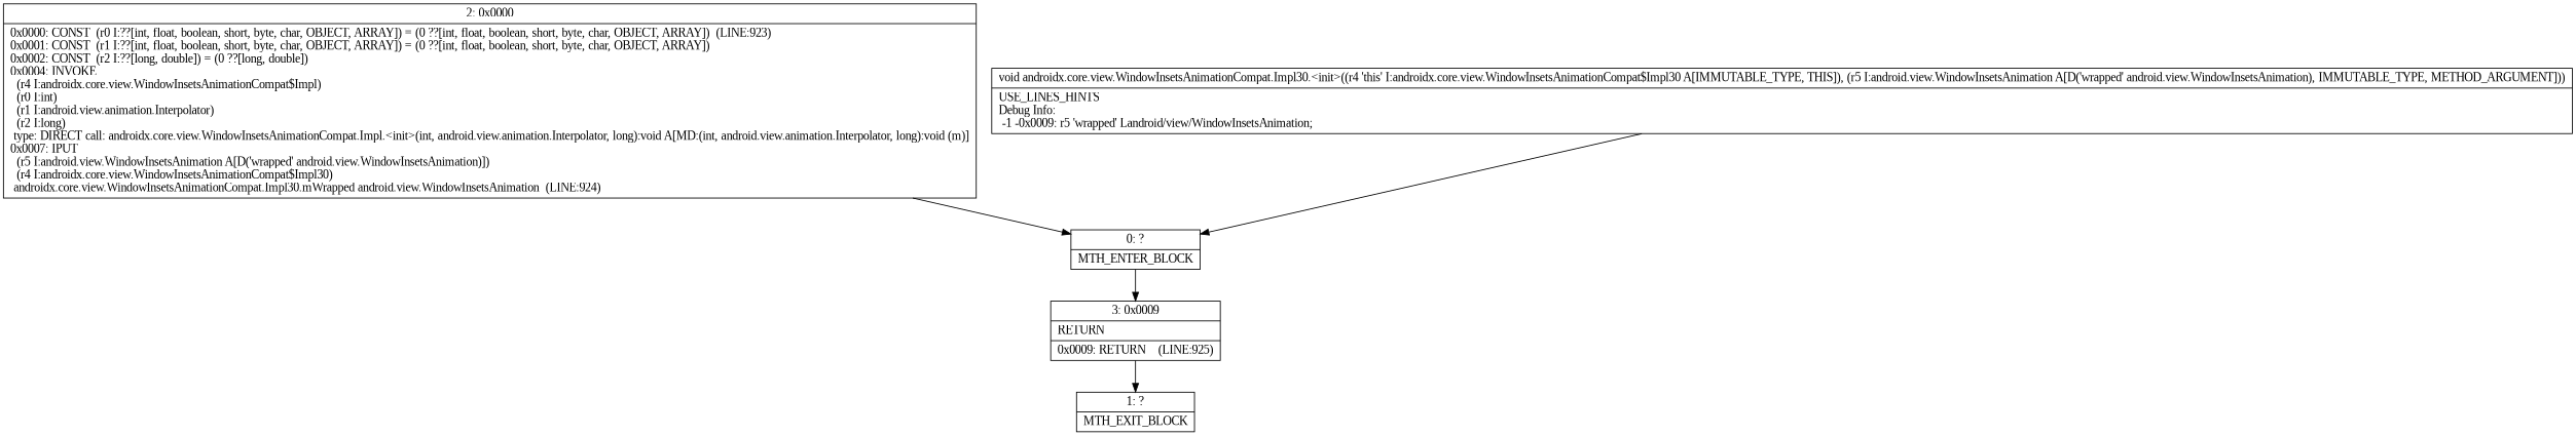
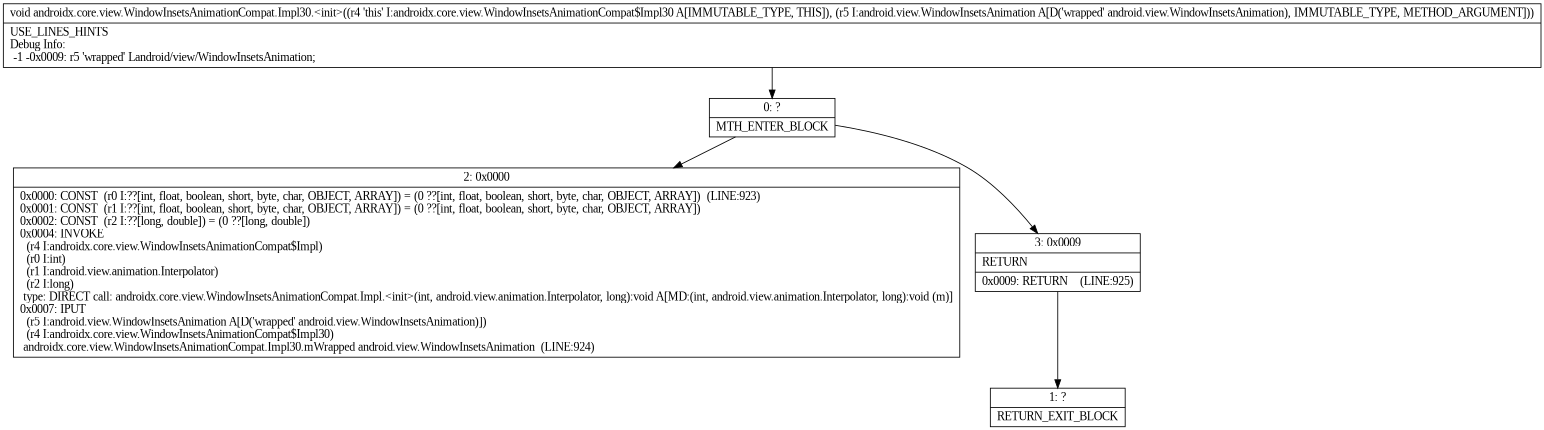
  digraph {
    fontname="Liberation Serif"
    node [fontname="Liberation Serif" shape=record]
    edge [fontname="Liberation Serif"]
    n1 [label="{0\:\ ?|MTH_ENTER_BLOCK\l}"]
    n2 [label="{2\:\ 0x0000|0x0000: CONST  (r0 I:??[int, float, boolean, short, byte, char, OBJECT, ARRAY]) = (0 ??[int, float, boolean, short, byte, char, OBJECT, ARRAY])  (LINE:923)\l0x0001: CONST  (r1 I:??[int, float, boolean, short, byte, char, OBJECT, ARRAY]) = (0 ??[int, float, boolean, short, byte, char, OBJECT, ARRAY]) \l0x0002: CONST  (r2 I:??[long, double]) = (0 ??[long, double]) \l0x0004: INVOKE  \l  (r4 I:androidx.core.view.WindowInsetsAnimationCompat$Impl)\l  (r0 I:int)\l  (r1 I:android.view.animation.Interpolator)\l  (r2 I:long)\l type: DIRECT call: androidx.core.view.WindowInsetsAnimationCompat.Impl.\<init\>(int, android.view.animation.Interpolator, long):void A[MD:(int, android.view.animation.Interpolator, long):void (m)]\l0x0007: IPUT  \l  (r5 I:android.view.WindowInsetsAnimation A[D('wrapped' android.view.WindowInsetsAnimation)])\l  (r4 I:androidx.core.view.WindowInsetsAnimationCompat$Impl30)\l androidx.core.view.WindowInsetsAnimationCompat.Impl30.mWrapped android.view.WindowInsetsAnimation  (LINE:924)\l}"]
    n3 [label="{3\:\ 0x0009|RETURN\l|0x0009: RETURN    (LINE:925)\l}"]
-   n4 [label="{1\:\ ?|MTH_EXIT_BLOCK\l}"]
+   n4 [label="{1\:\ ?|RETURN_EXIT_BLOCK\l}"]
    n5 [label="{void androidx.core.view.WindowInsetsAnimationCompat.Impl30.\<init\>((r4 'this' I:androidx.core.view.WindowInsetsAnimationCompat$Impl30 A[IMMUTABLE_TYPE, THIS]), (r5 I:android.view.WindowInsetsAnimation A[D('wrapped' android.view.WindowInsetsAnimation), IMMUTABLE_TYPE, METHOD_ARGUMENT]))  | USE_LINES_HINTS\lDebug Info:\l  \-1 \-0x0009: r5 'wrapped' Landroid\/view\/WindowInsetsAnimation;\l}"]
-   n2 -> n1
+   n1 -> n2
    n1 -> n3
    n3 -> n4
    n5 -> n1
  }
